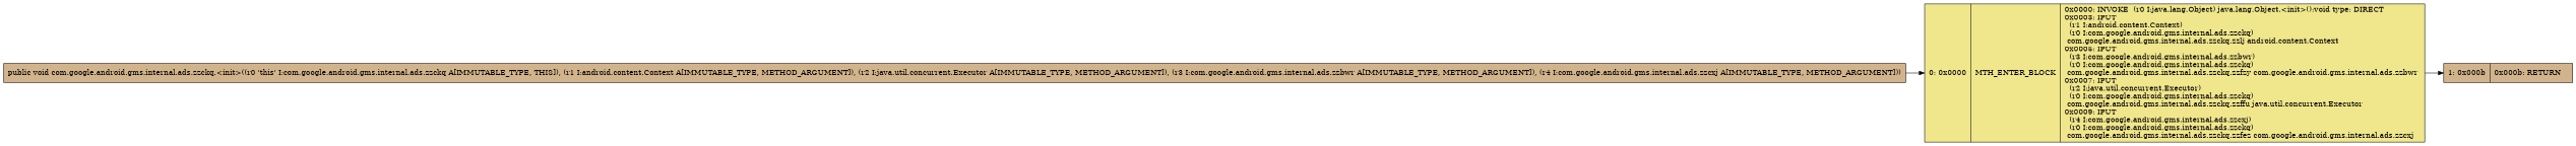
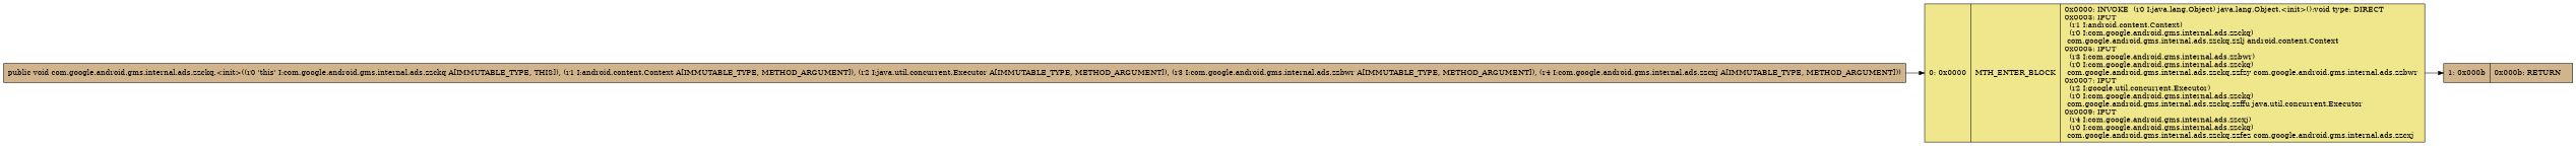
  digraph {
    rankdir=LR
    fontname="DejaVu Serif"
    node [shape=record style=filled fillcolor=tan fontname="DejaVu Serif"]
    edge [arrowhead=normal fontname="DejaVu Serif"]
-   n1 [label="{0\:\ 0x0000|MTH_ENTER_BLOCK\l|0x0000: INVOKE  (r0 I:java.lang.Object) java.lang.Object.\<init\>():void type: DIRECT \l0x0003: IPUT  \l  (r1 I:android.content.Context)\l  (r0 I:com.google.android.gms.internal.ads.zzckq)\l com.google.android.gms.internal.ads.zzckq.zzlj android.content.Context \l0x0005: IPUT  \l  (r3 I:com.google.android.gms.internal.ads.zzbwr)\l  (r0 I:com.google.android.gms.internal.ads.zzckq)\l com.google.android.gms.internal.ads.zzckq.zzfzy com.google.android.gms.internal.ads.zzbwr \l0x0007: IPUT  \l  (r2 I:java.util.concurrent.Executor)\l  (r0 I:com.google.android.gms.internal.ads.zzckq)\l com.google.android.gms.internal.ads.zzckq.zzffu java.util.concurrent.Executor \l0x0009: IPUT  \l  (r4 I:com.google.android.gms.internal.ads.zzcxj)\l  (r0 I:com.google.android.gms.internal.ads.zzckq)\l com.google.android.gms.internal.ads.zzckq.zzfez com.google.android.gms.internal.ads.zzcxj \l}" fillcolor=khaki]
+   n1 [label="{0\:\ 0x0000|MTH_ENTER_BLOCK\l|0x0000: INVOKE  (r0 I:java.lang.Object) java.lang.Object.\<init\>():void type: DIRECT \l0x0003: IPUT  \l  (r1 I:android.content.Context)\l  (r0 I:com.google.android.gms.internal.ads.zzckq)\l com.google.android.gms.internal.ads.zzckq.zzlj android.content.Context \l0x0005: IPUT  \l  (r3 I:com.google.android.gms.internal.ads.zzbwr)\l  (r0 I:com.google.android.gms.internal.ads.zzckq)\l com.google.android.gms.internal.ads.zzckq.zzfzy com.google.android.gms.internal.ads.zzbwr \l0x0007: IPUT  \l  (r2 I:google.util.concurrent.Executor)\l  (r0 I:com.google.android.gms.internal.ads.zzckq)\l com.google.android.gms.internal.ads.zzckq.zzffu java.util.concurrent.Executor \l0x0009: IPUT  \l  (r4 I:com.google.android.gms.internal.ads.zzcxj)\l  (r0 I:com.google.android.gms.internal.ads.zzckq)\l com.google.android.gms.internal.ads.zzckq.zzfez com.google.android.gms.internal.ads.zzcxj \l}" fillcolor=khaki]
    n2 [label="{1\:\ 0x000b|0x000b: RETURN   \l}"]
    n3 [label="{public void com.google.android.gms.internal.ads.zzckq.\<init\>((r0 'this' I:com.google.android.gms.internal.ads.zzckq A[IMMUTABLE_TYPE, THIS]), (r1 I:android.content.Context A[IMMUTABLE_TYPE, METHOD_ARGUMENT]), (r2 I:java.util.concurrent.Executor A[IMMUTABLE_TYPE, METHOD_ARGUMENT]), (r3 I:com.google.android.gms.internal.ads.zzbwr A[IMMUTABLE_TYPE, METHOD_ARGUMENT]), (r4 I:com.google.android.gms.internal.ads.zzcxj A[IMMUTABLE_TYPE, METHOD_ARGUMENT])) }"]
    n1 -> n2
    n3 -> n1
  }
